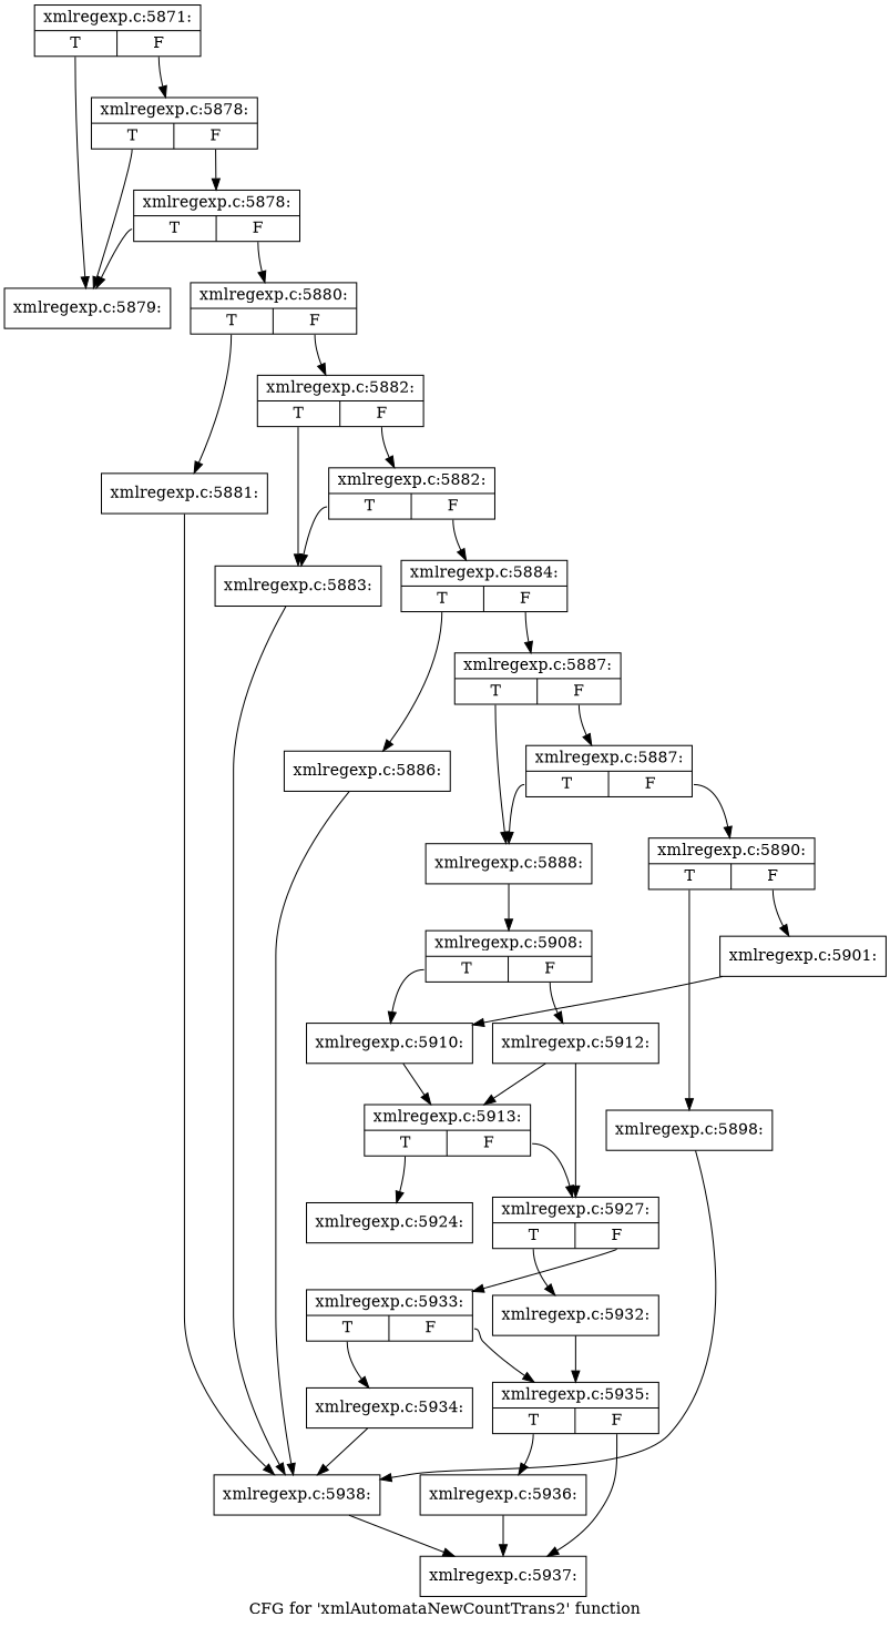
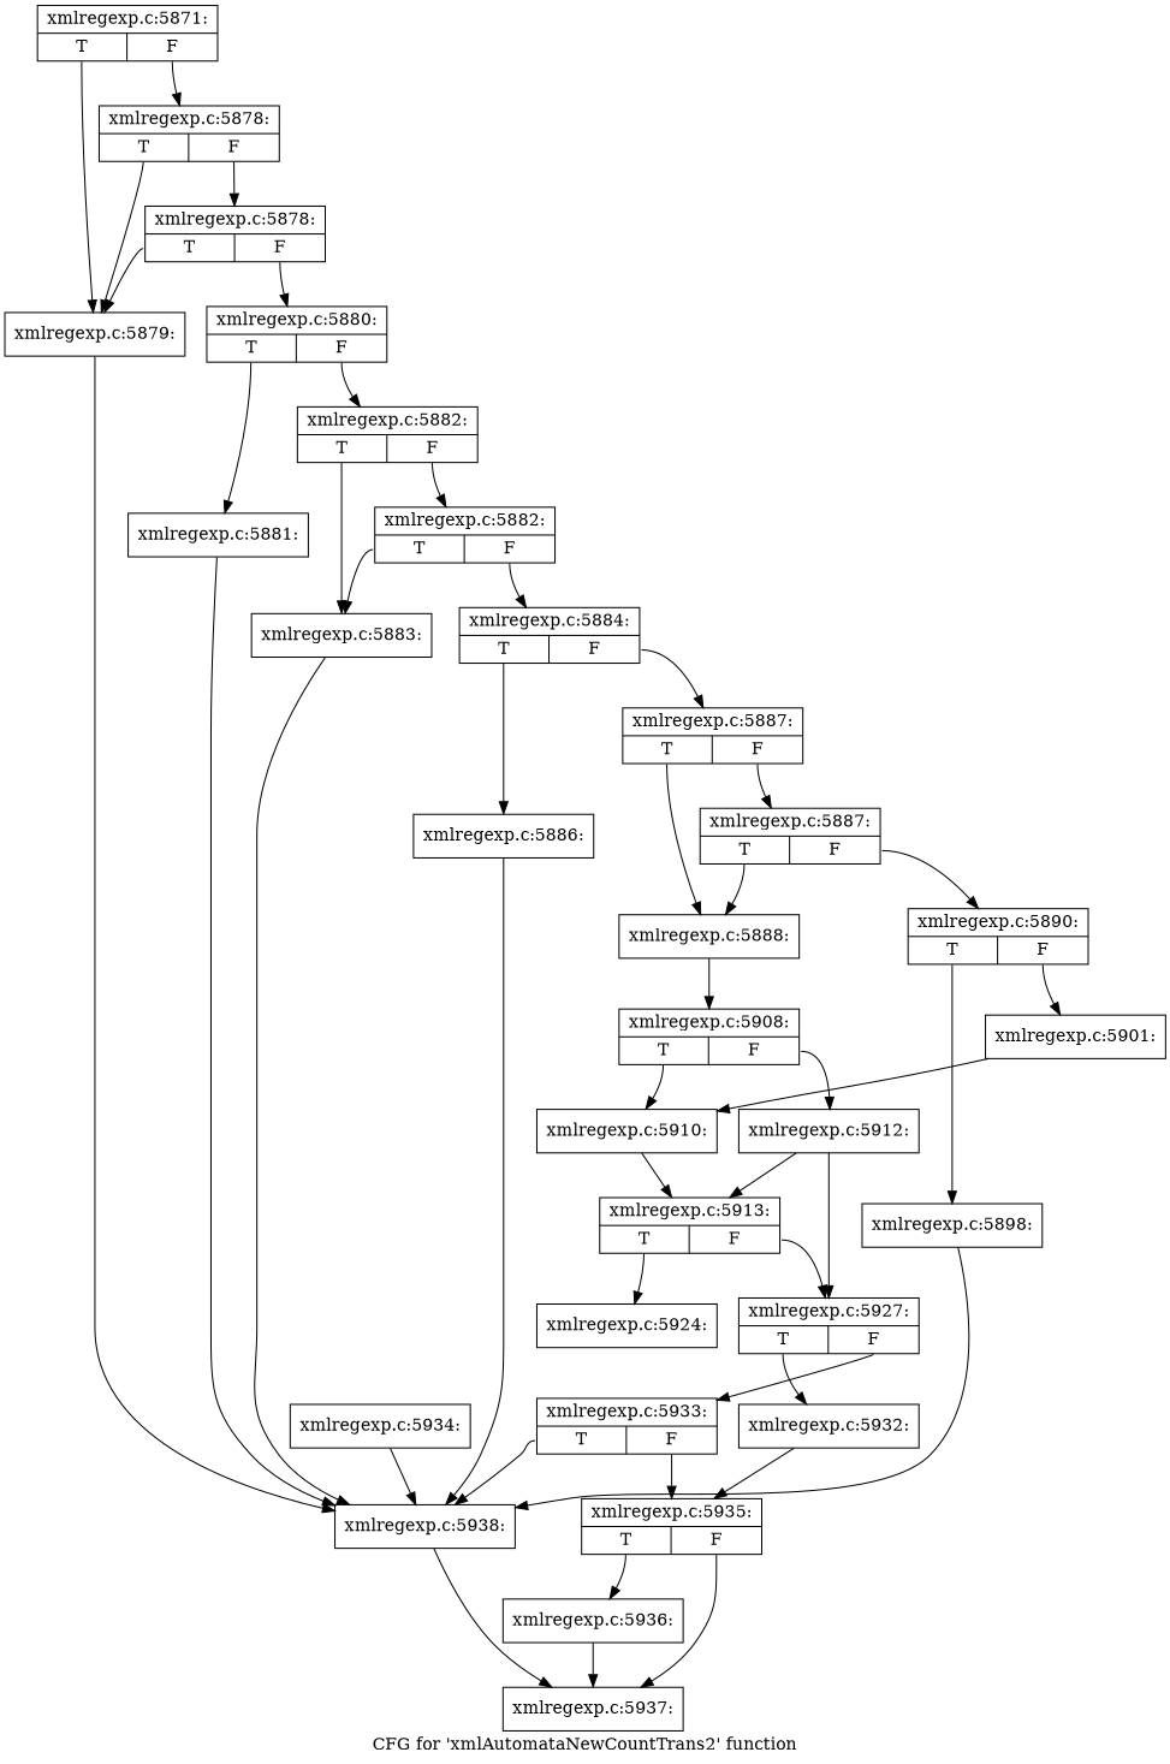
  digraph {
    label="CFG for 'xmlAutomataNewCountTrans2' function"
    node [shape=record]
    edge [tailport=s0]
    n1 [label="{xmlregexp.c:5871:|{<s0>T|<s1>F}}"]
    n2 [label="{xmlregexp.c:5879:}"]
    n3 [label="{xmlregexp.c:5878:|{<s0>T|<s1>F}}"]
    n4 [label="{xmlregexp.c:5938:}"]
    n5 [label="{xmlregexp.c:5878:|{<s0>T|<s1>F}}"]
    n6 [label="{xmlregexp.c:5937:}"]
    n7 [label="{xmlregexp.c:5880:|{<s0>T|<s1>F}}"]
    n8 [label="{xmlregexp.c:5881:}"]
    n9 [label="{xmlregexp.c:5882:|{<s0>T|<s1>F}}"]
    n10 [label="{xmlregexp.c:5883:}"]
    n11 [label="{xmlregexp.c:5882:|{<s0>T|<s1>F}}"]
    n12 [label="{xmlregexp.c:5884:|{<s0>T|<s1>F}}"]
    n13 [label="{xmlregexp.c:5886:}"]
    n14 [label="{xmlregexp.c:5887:|{<s0>T|<s1>F}}"]
    n15 [label="{xmlregexp.c:5888:}"]
    n16 [label="{xmlregexp.c:5887:|{<s0>T|<s1>F}}"]
    n17 [label="{xmlregexp.c:5908:|{<s0>T|<s1>F}}"]
    n18 [label="{xmlregexp.c:5890:|{<s0>T|<s1>F}}"]
    n19 [label="{xmlregexp.c:5910:}"]
    n20 [label="{xmlregexp.c:5912:}"]
    n21 [label="{xmlregexp.c:5898:}"]
    n22 [label="{xmlregexp.c:5901:}"]
    n23 [label="{xmlregexp.c:5913:|{<s0>T|<s1>F}}"]
    n24 [label="{xmlregexp.c:5927:|{<s0>T|<s1>F}}"]
    n25 [label="{xmlregexp.c:5924:}"]
    n26 [label="{xmlregexp.c:5932:}"]
    n27 [label="{xmlregexp.c:5933:|{<s0>T|<s1>F}}"]
    n28 [label="{xmlregexp.c:5935:|{<s0>T|<s1>F}}"]
    n29 [label="{xmlregexp.c:5934:}"]
    n30 [label="{xmlregexp.c:5936:}"]
    n1 -> n2
    n1 -> n3 [tailport=s1]
+   n2 -> n4
    n3 -> n2
    n3 -> n5 [tailport=s1]
    n4 -> n6
    n5 -> n2
    n5 -> n7 [tailport=s1]
    n7 -> n8
    n7 -> n9 [tailport=s1]
    n8 -> n4
    n9 -> n10
    n9 -> n11 [tailport=s1]
    n10 -> n4
    n11 -> n10
    n11 -> n12 [tailport=s1]
    n12 -> n13
    n12 -> n14 [tailport=s1]
    n13 -> n4
    n14 -> n15
    n14 -> n16 [tailport=s1]
    n15 -> n17
    n16 -> n15
    n16 -> n18 [tailport=s1]
    n17 -> n19
    n17 -> n20 [tailport=s1]
    n18 -> n21
    n18 -> n22 [tailport=s1]
    n19 -> n23
    n20 -> n23
    n20 -> n24
    n21 -> n4
    n22 -> n19
    n23 -> n24 [tailport=s1]
    n23 -> n25
    n24 -> n26
    n24 -> n27 [tailport=s1]
    n26 -> n28
    n27 -> n28 [tailport=s1]
-   n27 -> n29
+   n27 -> n4
    n28 -> n6 [tailport=s1]
    n28 -> n30
    n29 -> n4
    n30 -> n6
  }
